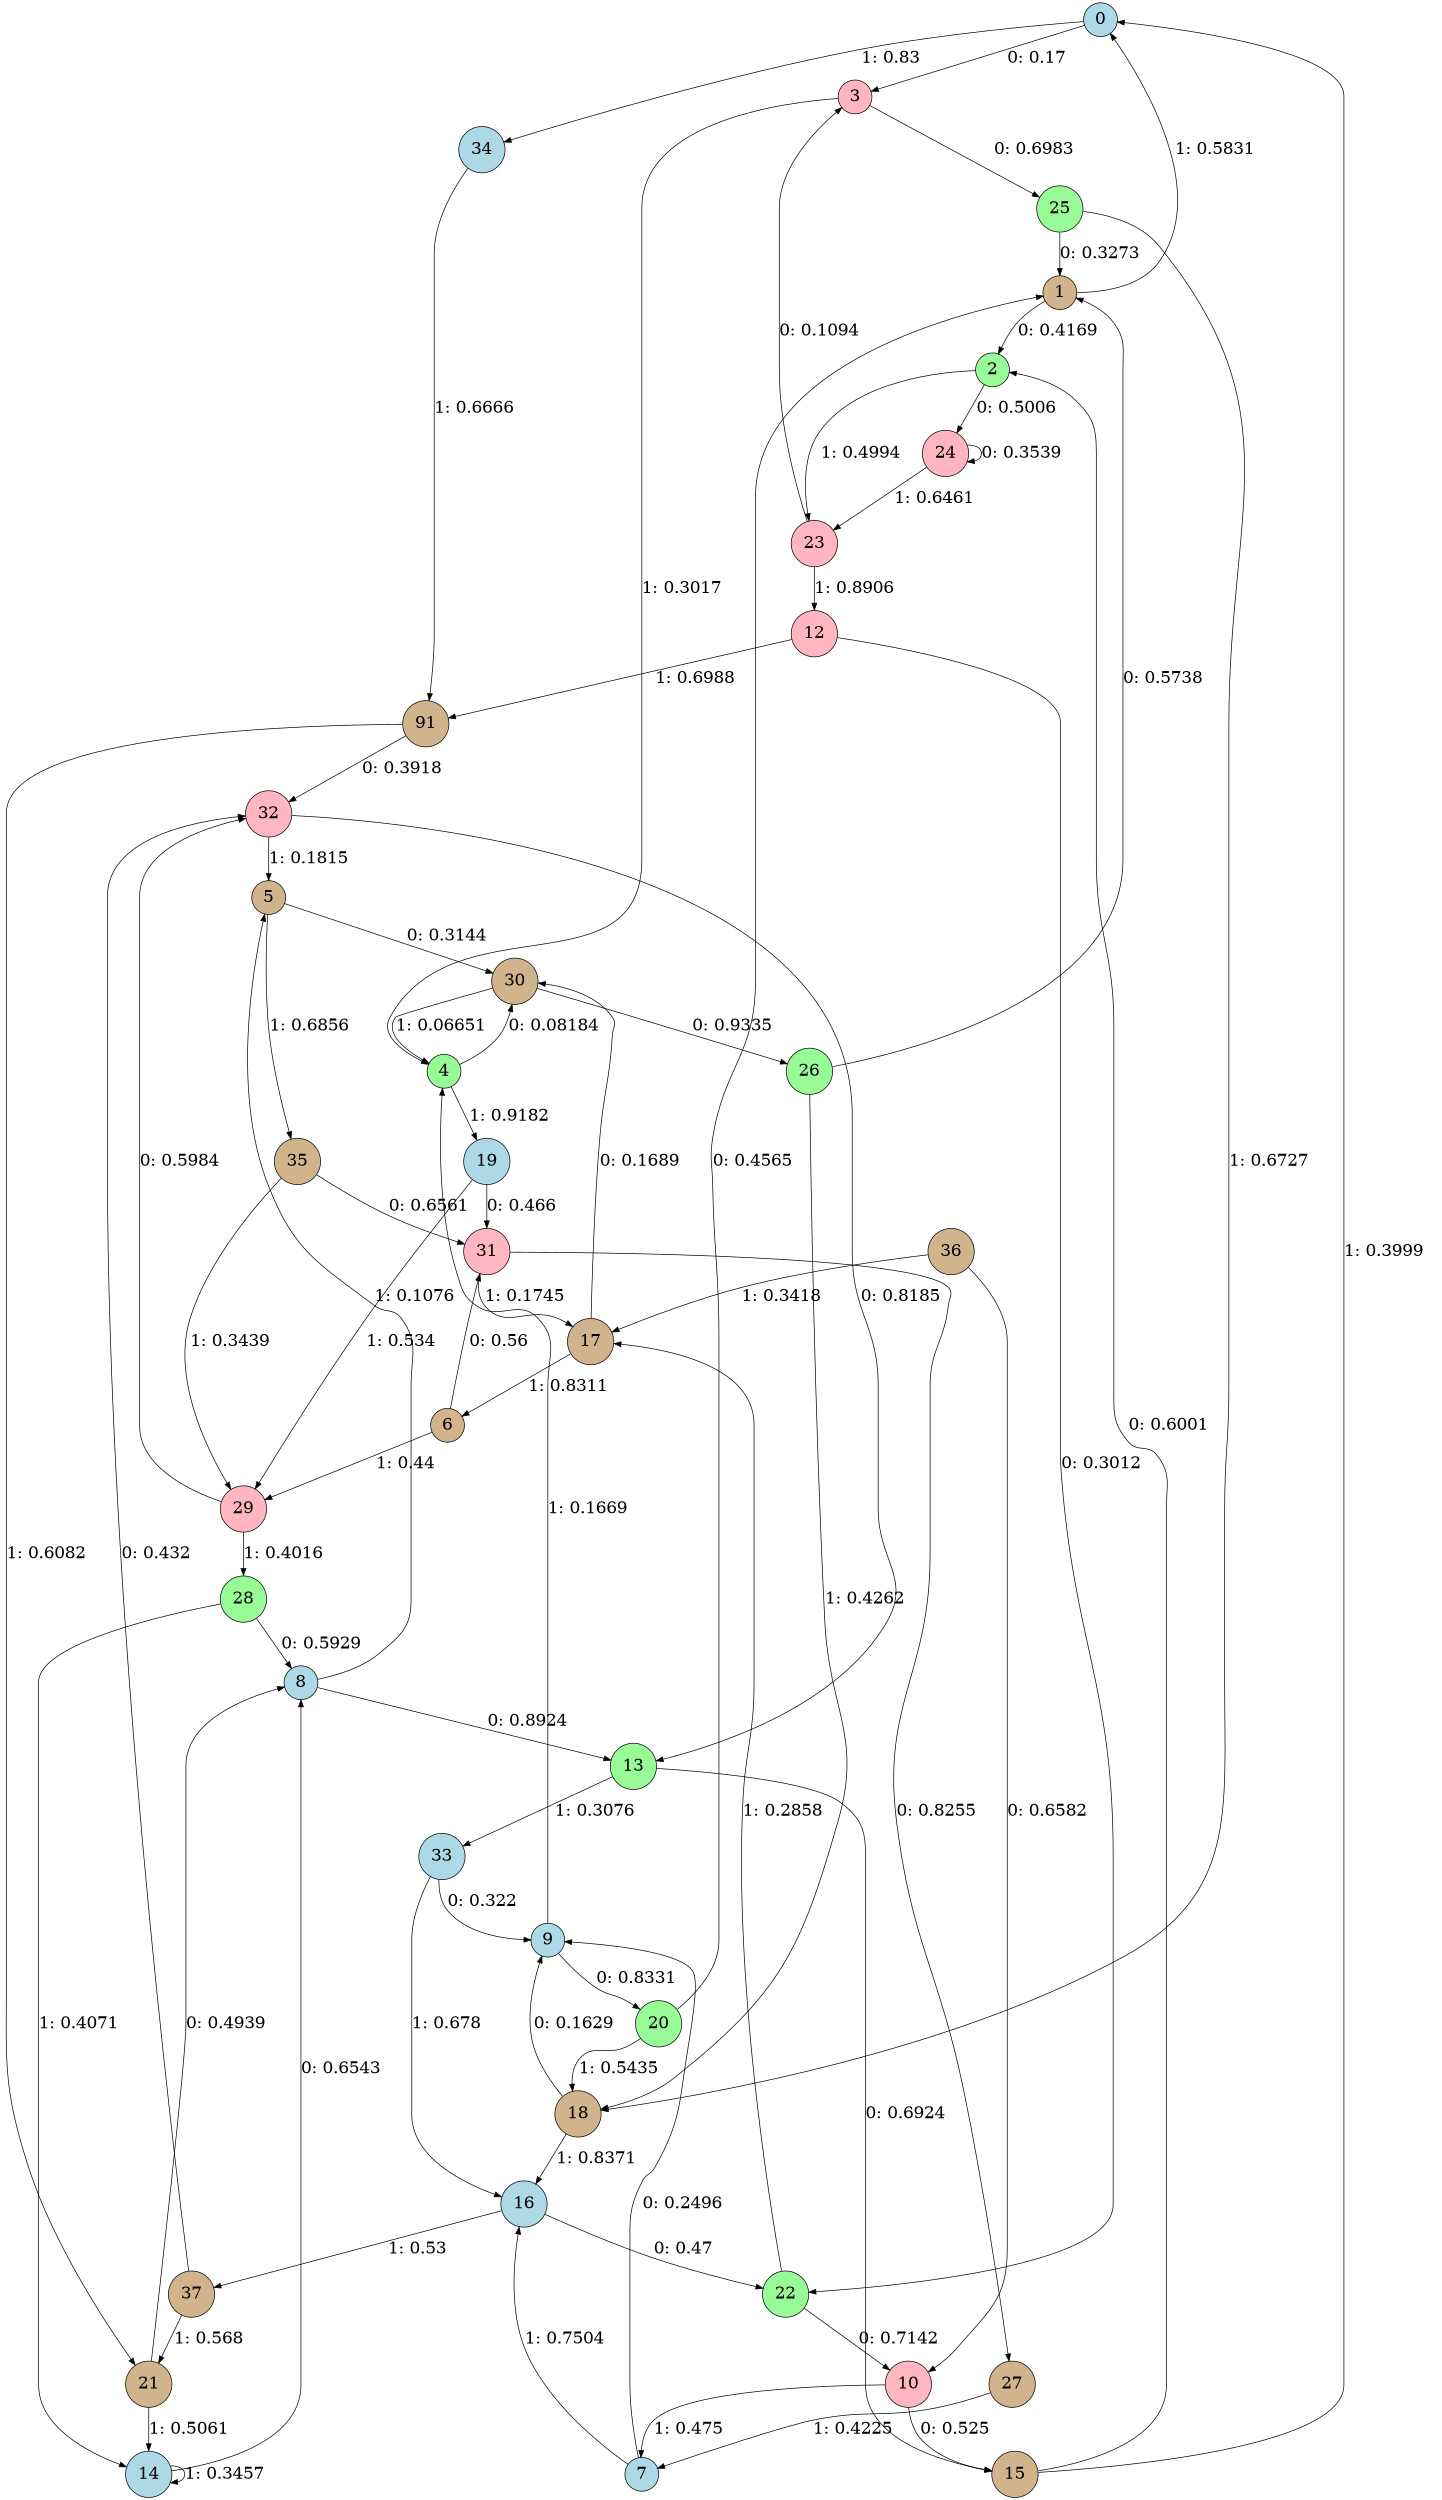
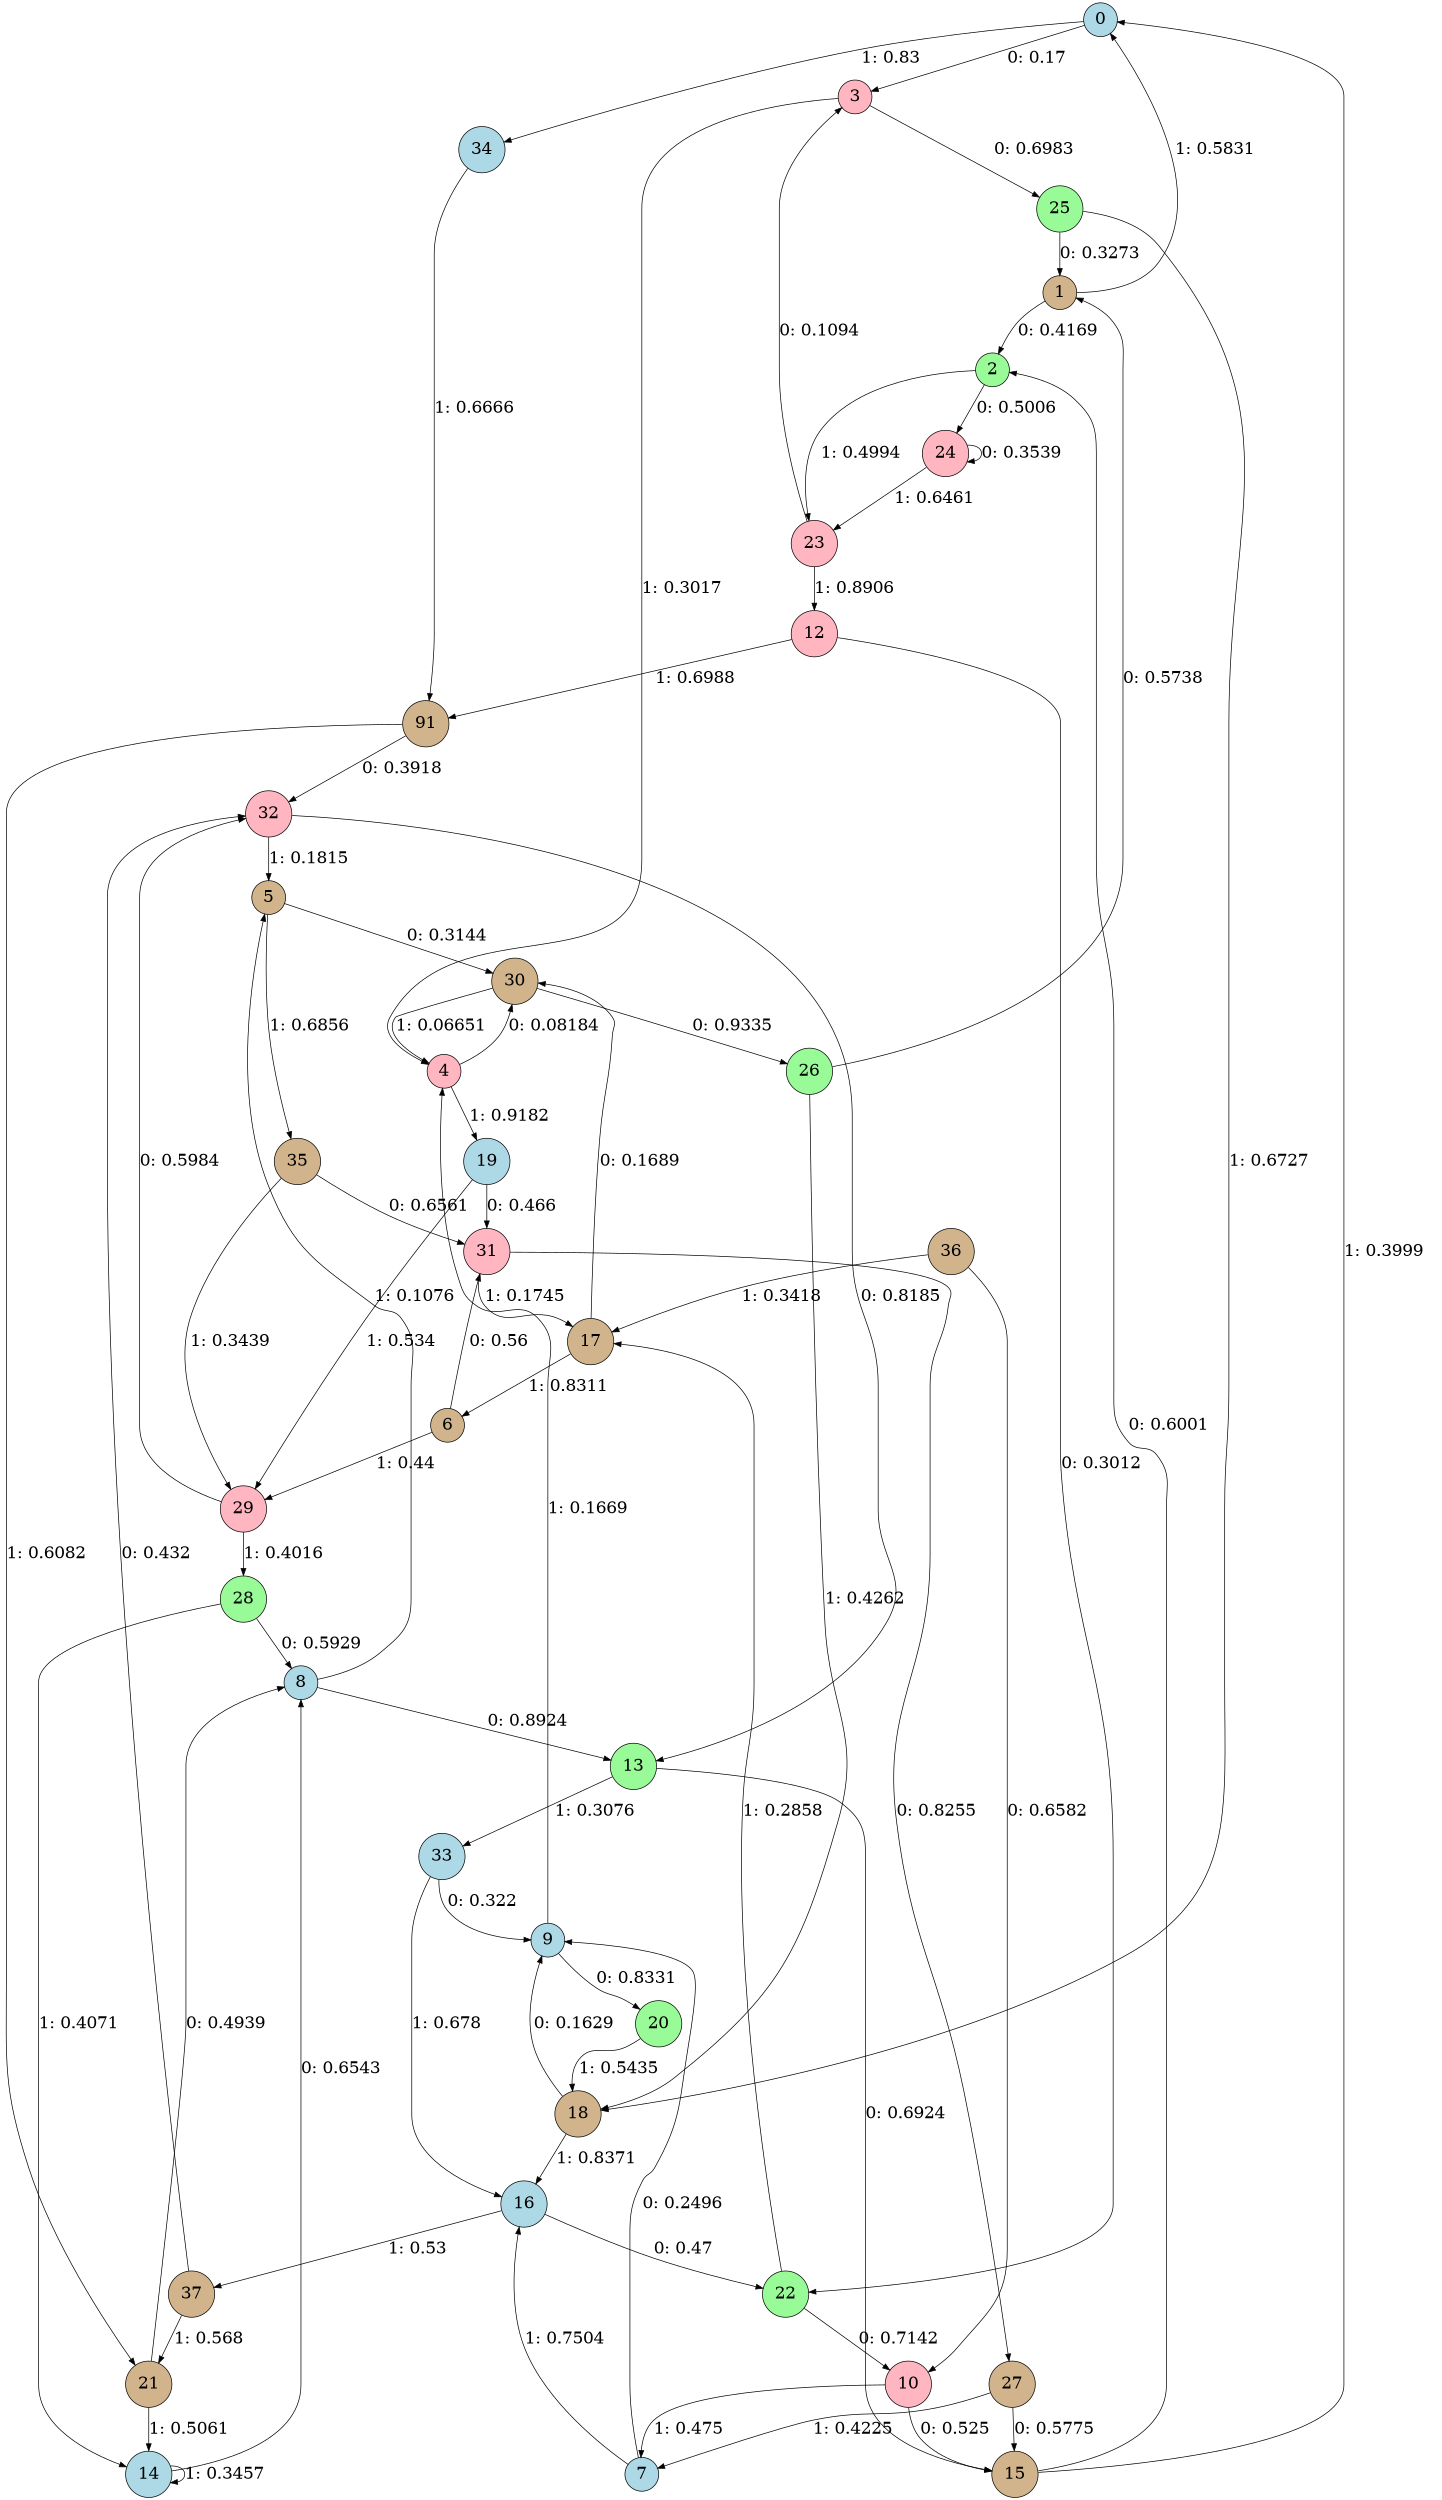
  digraph {
    node [fillcolor=tan fontsize=24 shape=circle style=filled]
    edge [fontsize=24]
    0 [fillcolor=lightblue]
    3 [fillcolor=lightpink]
    34 [fillcolor=lightblue]
    25 [fillcolor=palegreen]
-   4 [fillcolor=palegreen]
+   4 [fillcolor=lightpink]
    n6 [label=91]
    1
    18
    30
    19 [fillcolor=lightblue]
    32 [fillcolor=lightpink]
    21
    36
    17
    10 [fillcolor=lightpink]
    2 [fillcolor=palegreen]
    24 [fillcolor=lightpink]
    23 [fillcolor=lightpink]
    12 [fillcolor=lightpink]
    22 [fillcolor=palegreen]
    9 [fillcolor=lightblue]
    16 [fillcolor=lightblue]
    26 [fillcolor=palegreen]
    31 [fillcolor=lightpink]
    29 [fillcolor=lightpink]
    27
    28 [fillcolor=palegreen]
    5
    35
    6
    7 [fillcolor=lightblue]
    15
    13 [fillcolor=palegreen]
    8 [fillcolor=lightblue]
    14 [fillcolor=lightblue]
    20 [fillcolor=palegreen]
    37
    33 [fillcolor=lightblue]
    0 -> 3 [label="0: 0.17     "]
    0 -> 34 [label="1: 0.83     "]
    3 -> 25 [label="0: 0.6983   "]
    3 -> 4 [label="1: 0.3017   "]
    34 -> n6 [label="1: 0.6666   "]
    25 -> 1 [label="0: 0.3273   "]
    25 -> 18 [label="1: 0.6727   "]
    4 -> 30 [label="0: 0.08184  "]
    4 -> 19 [label="1: 0.9182   "]
    n6 -> 32 [label="0: 0.3918   "]
    n6 -> 21 [label="1: 0.6082   "]
    1 -> 0 [label="1: 0.5831   "]
    1 -> 2 [label="0: 0.4169   "]
    18 -> 9 [label="0: 0.1629   "]
    18 -> 16 [label="1: 0.8371   "]
    30 -> 4 [label="1: 0.06651  "]
    30 -> 26 [label="0: 0.9335   "]
    19 -> 31 [label="0: 0.466    "]
    19 -> 29 [label="1: 0.534    "]
    32 -> 5 [label="1: 0.1815   "]
    32 -> 13 [label="0: 0.8185   "]
    21 -> 8 [label="0: 0.4939   "]
    21 -> 14 [label="1: 0.5061   "]
    36 -> 17 [label="1: 0.3418   "]
    36 -> 10 [label="0: 0.6582   "]
    17 -> 30 [label="0: 0.1689   "]
    17 -> 6 [label="1: 0.8311   "]
    10 -> 7 [label="1: 0.475    "]
    10 -> 15 [label="0: 0.525    "]
    2 -> 24 [label="0: 0.5006   "]
    2 -> 23 [label="1: 0.4994   "]
    24 -> 24 [label="0: 0.3539   "]
    24 -> 23 [label="1: 0.6461   "]
    23 -> 3 [label="0: 0.1094   "]
    23 -> 12 [label="1: 0.8906   "]
    12 -> n6 [label="1: 0.6988   "]
    12 -> 22 [label="0: 0.3012   "]
    22 -> 17 [label="1: 0.2858   "]
    22 -> 10 [label="0: 0.7142   "]
    9 -> 4 [label="1: 0.1669   "]
    9 -> 20 [label="0: 0.8331   "]
    16 -> 22 [label="0: 0.47     "]
    16 -> 37 [label="1: 0.53     "]
    26 -> 1 [label="0: 0.5738   "]
    26 -> 18 [label="1: 0.4262   "]
    31 -> 17 [label="1: 0.1745   "]
    31 -> 27 [label="0: 0.8255   "]
    29 -> 32 [label="0: 0.5984   "]
    29 -> 28 [label="1: 0.4016   "]
    27 -> 7 [label="1: 0.4225   "]
+   27 -> 15 [label="0: 0.5775   "]
    28 -> 8 [label="0: 0.5929   "]
    28 -> 14 [label="1: 0.4071   "]
    5 -> 30 [label="0: 0.3144   "]
    5 -> 35 [label="1: 0.6856   "]
    35 -> 31 [label="0: 0.6561   "]
    35 -> 29 [label="1: 0.3439   "]
    6 -> 31 [label="0: 0.56     "]
    6 -> 29 [label="1: 0.44     "]
    7 -> 9 [label="0: 0.2496   "]
    7 -> 16 [label="1: 0.7504   "]
    15 -> 0 [label="1: 0.3999   "]
    15 -> 2 [label="0: 0.6001   "]
    13 -> 15 [label="0: 0.6924   "]
    13 -> 33 [label="1: 0.3076   "]
    8 -> 5 [label="1: 0.1076   "]
    8 -> 13 [label="0: 0.8924   "]
    14 -> 8 [label="0: 0.6543   "]
    14 -> 14 [label="1: 0.3457   "]
-   20 -> 1 [label="0: 0.4565   "]
    20 -> 18 [label="1: 0.5435   "]
    37 -> 32 [label="0: 0.432    "]
    37 -> 21 [label="1: 0.568    "]
    33 -> 9 [label="0: 0.322    "]
    33 -> 16 [label="1: 0.678    "]
  }
